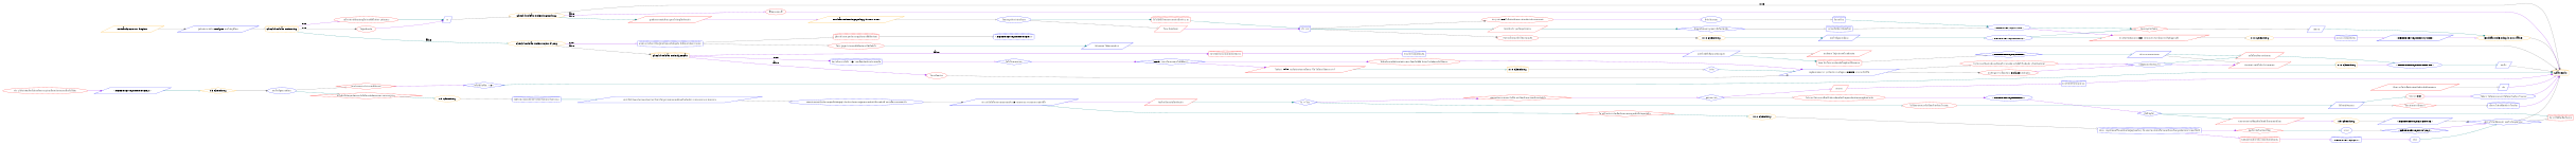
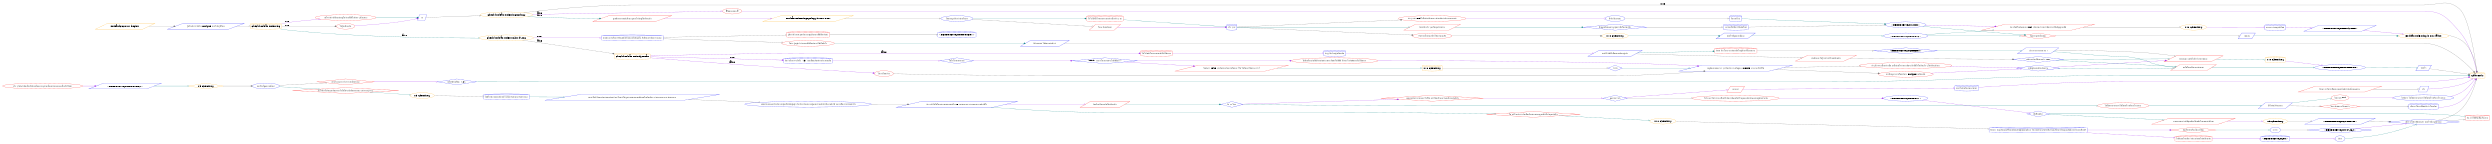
  digraph {
    rankdir=LR
    node [color=blue shape=ellipse]
    edge [arrowhead=onormal color=purple]
    "AoiRank2Convo1 begins." [color=orange shape=parallelogram]
    n2 [label="รู้หรือเปล่าว่าซีดีวง On-lyne หายไปอยู่ที่ไหน" shape=parallelogram]
    n3 [color=orange label="Check boolean AoiBoring" shape=cylinder]
    n4 [color=red label="ไม่รู้เหมือนกัน"]
    n5 [color=red label="แน่ใจว่าต้องมีอีกแผ่นอยู่ในร้านซีดีที่ไปบ่อย ๆ นั่นแหละ"]
    n6 [color=orange label="Check boolean AoiFourChordSong"]
    n7 [label="เค" shape=parallelogram]
    n8 [label="หากต้องการสื่อการเรียนรู้สำหรับเพลงป๊อปสุดฮิต สิ่งที่ต้องทำคือการถามนะ" shape=cylinder]
    n9 [color=orange label="Check boolean AoiOnlyneFan" shape=cylinder]
    n10 [color=orange label="Check boolean AoiBoringApology"]
    n11 [color=red label="รู้สึกว่าตัวเองหงุดหงิดเวลาพูดถึงเพลงที่มีสี่คอร์ดน่ะ" shape=cylinder]
    n12 [color=red label="ไม่อะ รู้อยู่แล้วว่าเพลงที่มีสี่คอร์ดวนไปเป็นยังไง"]
    n13 [label="คิดว่าเอ็งอาจจะยืมไป <3 แบบเป็นแฟนตัวยงประมาณนั้น" shape=cylinder]
    n14 [color=red label="ไม่ ขอโทษด้วย"]
    n15 [color=red label="ไม่ ใช้พลังโลหะตามหามันไม่ได้เหรอ" shape=cylinder]
    "Chat ends." [color=orange shape=cylinder]
    n17 [color=red label="ดูเหมือนอารมณ์เสียนะ พูดอะไรผิดหูไปหรือเปล่า" shape=parallelogram]
    n18 [color=red label="[ไม่ตอบสนอง]"]
    n19 [label="<RETRO_EMOJI_ANNOYED1>" shape=cylinder]
    n20 [label="ก็ด้ายยยยย ไปค้นหาต่อดีกว่า" shape=parallelogram]
    n21 [label="ไม่ได้โกรธหรอกนะ" shape=diamond]
    n22 [label="หนูมันชอบของวาว ๆ หรือเปล่า บางทีหนูของ Lettie อาจจะเอาไปก็ได้" shape=parallelogram]
    n23 [label="ฮ่าๆๆ ก็หวังอยู่เหมือนกัน" shape=cylinder]
    n24 [color=orange label="Boolean AoiBoringApology is now true." shape=parallelogram]
    n25 [label="(Amir บอกว่าในอนาคตจะไม่มีซีดีแล้ว)" shape=diamond]
    n26 [color=red label="บางทีหนูอาจจะเป็นแฟนวง On-lyne เหมือนกัน"]
    n27 [color=red label="ฮ่าๆ ก็อาจจะเป็นอย่างนั้น แต่ไม่แน่ใจว่าพวกมันจะถือซีดีไว้ในมือเล็ก ๆ ได้หรือเปล่านะ"]
    n28 [label="แต่ยังไงซีดีก็เป็นพลาสติกอยู่แล้ว" shape=parallelogram]
    n29 [label="ไม่ชอบถูกเรียกว่าน่าเบื่อเลย"]
    n30 [color=red label="ไม่คิดว่า Zeke จะเห็นด้วยกับการขโมยนะ (ไม่ ไม่ได้เอาไปหรอก ฮ่าๆ)" shape=parallelogram]
    n31 [color=red label="ไม่มีเครื่องเล่นซีดีด้วยเช่นกัน เพราะงั้นต่อให้มีซีดี ก็ทำอะไรกับมันมากไม่ได้หรอก"]
    n32 [label="เรามีผู้ต้องสงสัยหลักแล้ว!" shape=diamond]
    n33 [color=red label="อ้อ... อืม โลหะจะกลับมายิ่งใหญ่อีกครั้งในอนาคต" shape=cylinder]
    n34 [color=red label="น่าเสียดาย ไม่รู้จะช่วยยังไงเหมือนกัน" shape=parallelogram]
    n35 [color=red label="โอ้ ไม่ได้ตั้งใจหมายความอย่างนั้นจริง ๆ นะ" shape=cylinder]
    n36 [color=red label="โอเค งั้นขอคืนคำ" shape=parallelogram]
    n37 [color=red label="จริง ๆ ก็คิดว่ามันเยี่ยมไปเลยที่มองทะลุผ่านเบื้องหน้าของเพลงป็อบไปได้น่ะ"]
    n38 [label="<RETRO_EMOJI_ANNOYED2>" shape=parallelogram]
    n39 [color=red label="ฟังนะ เราไม่จำเป็นต้องชอบสิ่งเดียวกันทั้งหมดหรอก" shape=parallelogram]
    n40 [label="จริง" shape=parallelogram]
    n41 [color=orange label="+10 Chemistry" shape=cylinder]
    n42 [color=red label="ล้อเล่นน่ะ แต่ยังไงก็หวังว่าหาพบนะ" shape=parallelogram]
    n43 [color=red label="ขอให้โชคดีกับการค้นหานะ" shape=parallelogram]
    n44 [label="<RETRO_EMOJI_CHEEKY>" shape=diamond]
+   n45 [label="แค่คิดจะช่วยก็ดีมากแล้ว ^_^" shape=diamond]
    n46 [label="จริง ๆ นะ" shape=cylinder]
    n47 [color=orange label="+5 Chemistry" shape=diamond]
    n48 [label="บ้าจริง" shape=diamond]
    n49 [color=orange label="+10 Chemistry" shape=cylinder]
    n50 [label="<RETRO_EMOJI_PUMPEDUP>"]
    n51 [label="แล้วเราจะครองอนาคต!" shape=parallelogram]
    n52 [color=red label="จริงสิ ขอโทษนะที่ทำให้อารมณ์เสีย"]
    n53 [color=red label="จริง ๆ แล้ว Aoi ไม่ได้น่าเบื่อหรอก ข้าแค่คิดว่าตัวเองฉลาดน่ะ"]
    n54 [color=red label="ถ้าน่าเบื่อจริง ๆ คงไม่คุยด้วยหรอก" shape=parallelogram]
    n55 [label="ขอบใจที่พูดแบบนั้นนะ"]
    n56 [label="ขอบใจ" shape=parallelogram]
    n57 [color=orange label="+10 Chemistry"]
    n58 [label="ที่จริงก็ฉลาดนะ"]
    n59 [label="ฟังดูเหมือนคณะลูกขุนจะเชื่อในคำแก้ตัว" shape=diamond]
    n60 [color=red label="อะไรที่ทำให้หงุดหงิดเหรอ คือไม่ได้จะตัดสินหรอกนะ แค่อยากรู้จริง ๆ" shape=diamond]
    n61 [color=red label="อย่ากังวลเลย หวังว่าจะหาซีดีเจอนะ" shape=diamond]
    n62 [label="ขอบใจที่พูดแบบนั้นนะ" shape=parallelogram]
    n63 [label="ก็บางครั้งน่ะ" shape=cylinder]
    n64 [label="และยอมให้มีการเริ่มต้นใหม่" shape=cylinder]
    n65 [color=orange label="+5 Chemistry"]
    n66 [label="ขอให้มีวันที่ดีนะ ^_^" shape=diamond]
    n67 [label="<RETRO_EMOJI_HAPPY2>"]
    n68 [label="<RETRO_EMOJI_WINK>"]
    n69 [label="ไม่มีใครชอบเพลงพังก์เพราะมีคอร์ดสามคอร์ดหรอกนะ" shape=cylinder]
    n70 [color=red label="งั้นค่อยคุยกันใหม่นะ" shape=diamond]
    n71 [color=red label="อ้อ เห็นอิโมติคอนของ Aoi กลับมาแล้ว คิดว่านั่นน่าจะเป็นสัญญาณที่ดี" shape=parallelogram]
    n72 [label="แบบว่าใช่สิ ดีดคอร์ดสามคอร์ดแล้วตะโกนว่าได้จูบสาวผมบลอนด์สิบคนในคืนเดียว เจ๋งมากกกกกก แจ่มมากกกก" shape=parallelogram]
    n73 [label="แน่นอน" shape=parallelogram]
    n74 [color=orange label="+10 Chemistry"]
    n75 [label="แต่พอร้องเพลงเกี่ยวกับการทุ่มเทให้กับผู้หญิง รักจริงหวังแต่ง พาผู้คนมารวมตัวกันในงานปาร์ตี้ กลายเป็นการทรยศซะงั้น"]
    n76 [color=orange label="Boolean AoiBoring is now false."]
    n77 [label="แหงละ ค่อยคุยกันใหม่" shape=cylinder]
    n78 [label="อ้อ แล้วไม่ได้โทษสาวผมบลอนด์ทั้ง 10 คนหรอกนะ พวกเธอมางานปาร์ตี้ได้" shape=parallelogram]
    n79 [label="<RETRO_EMOJI_TINYSMILE>" shape=parallelogram]
    n80 [color=red label="ไม่ เข้าใจแล้วว่า มันเป็นเรื่องสองมาตรฐานที่ทำให้หงุดหงิดใจ" shape=diamond]
    n81 [color=red label="คิดเรื่องนี้มากเกินไปหรือเปล่า" shape=parallelogram]
    n82 [color=orange label="+10 Chemistry"]
    n83 [label="อืม... โอเค" shape=diamond]
    n84 [label="ใช่เลย! สนุกกับดนตรีร็อคเหมือนกับผู้หญิงคนอื่น ๆ ได้ แต่อย่าแกล้งทำเป็นว่าดนตรีเพลงร็อคถูกผลิตน้อยกว่าเพลงป็อปสิ" shape=cylinder]
    n85 [color=red label="แค่หมายถึงเราจะชอบอะไรก็ได้ อย่าไปสนใจเลยว่าคนอื่นจะคิดยังไง" shape=diamond]
    n86 [color=red label="ไม่ได้พยายามจะทำให้ไม่พอใจหรืออะไรเลยนะ"]
    n87 [color=red label="ไม่มีแบบไหนดีกว่ากัน แค่ชอบไม่เหมือนกัน" shape=cylinder]
    n88 [color=red label="คิดเกี่ยวกับเรื่องนี้มากไปนะ" shape=diamond]
    n89 [label="พูดง่ายกว่าทำ" shape=diamond]
    n90 [label="ใส่ใจกันดีจังเลยนะ" shape=parallelogram]
    n91 [label="<RETRO_EMOJI_JOY>" shape=cylinder]
    n92 [label="อาจจะ"]
    n93 [color=red label="เอาเถอะ" shape=parallelogram]
    n94 [color=red label="ก็จริง และไม่ว่าเราจะเป็นยังไงก็ควรมีคนที่เข้าใจมุมองเดียวกันคอยอยู่เคียงข้างกัน"]
    n95 [color=red label="โอเค ข้าสมควรโดนแล้ว" shape=diamond]
    n96 [color=red label="ไม่เอาน่า Aoi"]
    n97 [label="ใช่เลย"]
    n98 [label="<RETRO_EMOJI_MUSIC2>" shape=diamond]
    n99 [label="ขอบใจสำหรับคำแนะนำนะ" shape=cylinder]
    n100 [label="<RETRO_EMOJI_HAPPY1>"]
    n101 [label="เดี๋ยวจะไปหาซีดีต่อดีกว่า โชคดีนะ" shape=cylinder]
    n102 [label="ไปดีกว่า ไม่ได้พยายามจะทำให้ไม่พอใจหรืออะไรเลยนะ"]
    n103 [label="เดี๋ยวจะไปหาซีดีต่อแล้ว ขอบใจที่มาคุยด้วยนะ" shape=diamond]
    n104 [label="นั่นฟังดูดีนะ" shape=diamond]
    n105 [color=red label="อือ การใช้ชีวิตเป็นเรื่องยาก" shape=cylinder]
    n106 [color=red label="จะพยายามอย่างดีที่สุดเพื่อเป็นหนึ่งในคนเหล่านั้นนะ" shape=parallelogram]
    n107 [color=orange label="+5 Chemistry"]
    n108 [label="<RETRO_EMOJI_GIVELOVE>" shape=parallelogram]
    "AoiRank2Convo1 begins." -> n2 [arrowhead=diamond color=gray40]
    n2 -> n3 [arrowhead=odot color=gray40]
    n3 -> n4 [arrowhead=diamond color=gray40 label=true]
    n3 -> n5 [label=true]
    n3 -> n6 [arrowhead=odot color=teal label=false]
    n4 -> n7 [arrowhead=diamond]
    n5 -> n7 [arrowhead=diamond color=teal]
    n6 -> n8 [label=true]
    n6 -> n9 [arrowhead=diamond color=gray40 label=false]
    n7 -> n10 [color=gray40]
    n8 -> n11 [arrowhead=odot color=gray40]
    n8 -> n12 [arrowhead=odot color=gray40]
    n9 -> n13 [arrowhead=diamond label=true]
    n9 -> n14 [arrowhead=diamond label=false]
    n9 -> n15 [arrowhead=diamond label=false]
    n10 -> "Chat ends." [arrowhead=diamond color=gray40 label=true]
    n10 -> n17 [arrowhead=diamond color=teal label=false]
    n10 -> n18 [label=false]
    n11 -> n19 [color=gray40]
    n12 -> n20 [arrowhead=diamond color=teal]
    n13 -> n21
    n14 -> n22 [arrowhead=diamond color=gray40]
    n15 -> n23 [arrowhead=odot]
    n17 -> n24
    n18 -> "Chat ends."
    n20 -> "Chat ends." [arrowhead=diamond color=gray40]
    n21 -> n25 [arrowhead=diamond]
    n22 -> n26 [arrowhead=diamond color=gray40]
    n22 -> n27 [arrowhead=odot color=gray40]
    n23 -> n28 [arrowhead=odot]
    n24 -> n29 [color=gray40]
    n25 -> n30 [arrowhead=diamond]
    n25 -> n31 [arrowhead=diamond]
    n26 -> n32
    n27 -> n32
    n28 -> n33 [arrowhead=diamond color=teal]
    n28 -> n34 [color=gray40]
    n29 -> n35 [arrowhead=diamond color=teal]
    n29 -> n36 [arrowhead=odot color=gray40]
    n30 -> n41 [color=teal]
    n31 -> n22 [arrowhead=diamond]
    n32 -> n42 [arrowhead=diamond]
    n32 -> n43 [color=teal]
    n33 -> n44 [color=gray40]
+   n34 -> n45 [arrowhead=diamond color=gray40]
    n35 -> n46 [color=teal]
    n36 -> n46 [arrowhead=diamond]
    n37 -> n38 [arrowhead=diamond]
    n38 -> n47 [arrowhead=odot color=teal]
    n39 -> n40 [color=gray40]
    n40 -> "Chat ends."
    n41 -> n48 [arrowhead=odot color=gray40]
    n42 -> n49 [arrowhead=odot color=teal]
    n43 -> n50 [color=teal]
    n44 -> n51 [arrowhead=odot color=teal]
+   n45 -> n42 [color=teal]
+   n45 -> n43 [color=teal]
    n46 -> n52 [arrowhead=diamond color=gray40]
    n46 -> n53 [arrowhead=diamond color=gray40]
    n46 -> n54 [arrowhead=odot color=teal]
    n47 -> n55 [arrowhead=diamond color=gray40]
    n48 -> n22 [color=teal]
    n49 -> n50 [arrowhead=odot]
    n50 -> n56 [arrowhead=odot color=teal]
    n51 -> n42 [color=gray40]
    n51 -> n43 [arrowhead=odot color=teal]
    n52 -> n57 [arrowhead=diamond color=gray40]
    n53 -> n58 [arrowhead=odot]
    n54 -> n59 [arrowhead=diamond color=teal]
    n55 -> n60 [arrowhead=odot color=teal]
    n55 -> n61 [arrowhead=odot color=gray40]
    n56 -> "Chat ends." [arrowhead=diamond color=gray40]
    n57 -> n62 [arrowhead=diamond color=teal]
    n58 -> n63 [color=gray40]
    n59 -> n64 [color=gray40]
    n60 -> n65 [arrowhead=odot color=teal]
    n61 -> n66 [arrowhead=odot]
    n62 -> n67 [color=teal]
    n63 -> n68 [arrowhead=diamond color=teal]
    n64 -> n68 [arrowhead=odot color=gray40]
    n65 -> n69 [arrowhead=odot color=gray40]
    n66 -> "Chat ends." [arrowhead=diamond color=teal]
    n67 -> n70 [arrowhead=odot color=teal]
    n67 -> n71 [arrowhead=odot color=teal]
    n68 -> n70 [arrowhead=diamond color=teal]
    n68 -> n71 [arrowhead=diamond]
    n69 -> n72 [arrowhead=odot color=teal]
    n70 -> n73 [color=gray40]
    n71 -> n74 [arrowhead=odot color=gray40]
    n72 -> n75 [arrowhead=odot color=gray40]
    n73 -> n76 [arrowhead=diamond color=teal]
    n74 -> n77 [arrowhead=odot]
    n75 -> n78 [arrowhead=diamond color=gray40]
    n76 -> "Chat ends." [color=gray40]
    n77 -> n79
    n78 -> n80 [arrowhead=odot color=teal]
    n78 -> n81 [arrowhead=odot]
    n79 -> n76
    n80 -> n82 [color=teal]
    n81 -> n83 [arrowhead=diamond color=teal]
    n82 -> n84 [arrowhead=odot color=gray40]
    n83 -> n85 [arrowhead=diamond]
    n83 -> n86 [arrowhead=odot color=teal]
    n84 -> n87
    n84 -> n88 [arrowhead=diamond]
    n85 -> n89
    n86 -> n90 [color=teal]
    n87 -> n91
    n88 -> n92 [color=teal]
    n89 -> n93
    n89 -> n94 [arrowhead=odot color=gray40]
    n90 -> n95 [color=gray40]
    n90 -> n96 [arrowhead=odot color=teal]
    n91 -> n97 [arrowhead=odot]
    n92 -> n98 [arrowhead=odot color=gray40]
    n93 -> n99
    n94 -> n100 [arrowhead=diamond]
    n95 -> n101 [color=gray40]
    n96 -> n102 [arrowhead=odot]
    n97 -> n103 [arrowhead=odot color=teal]
    n98 -> n103
    n99 -> "Chat ends." [arrowhead=diamond]
    n100 -> n104 [arrowhead=odot]
    n101 -> "Chat ends." [arrowhead=diamond]
    n102 -> "Chat ends." [arrowhead=odot]
    n103 -> "Chat ends." [color=gray40]
    n103 -> n105 [color=gray40]
    n104 -> n105 [arrowhead=odot color=teal]
    n104 -> n106 [color=teal]
    n106 -> n107
    n107 -> n108 [arrowhead=odot color=gray40]
    n108 -> n103 [arrowhead=diamond color=gray40]
  }
